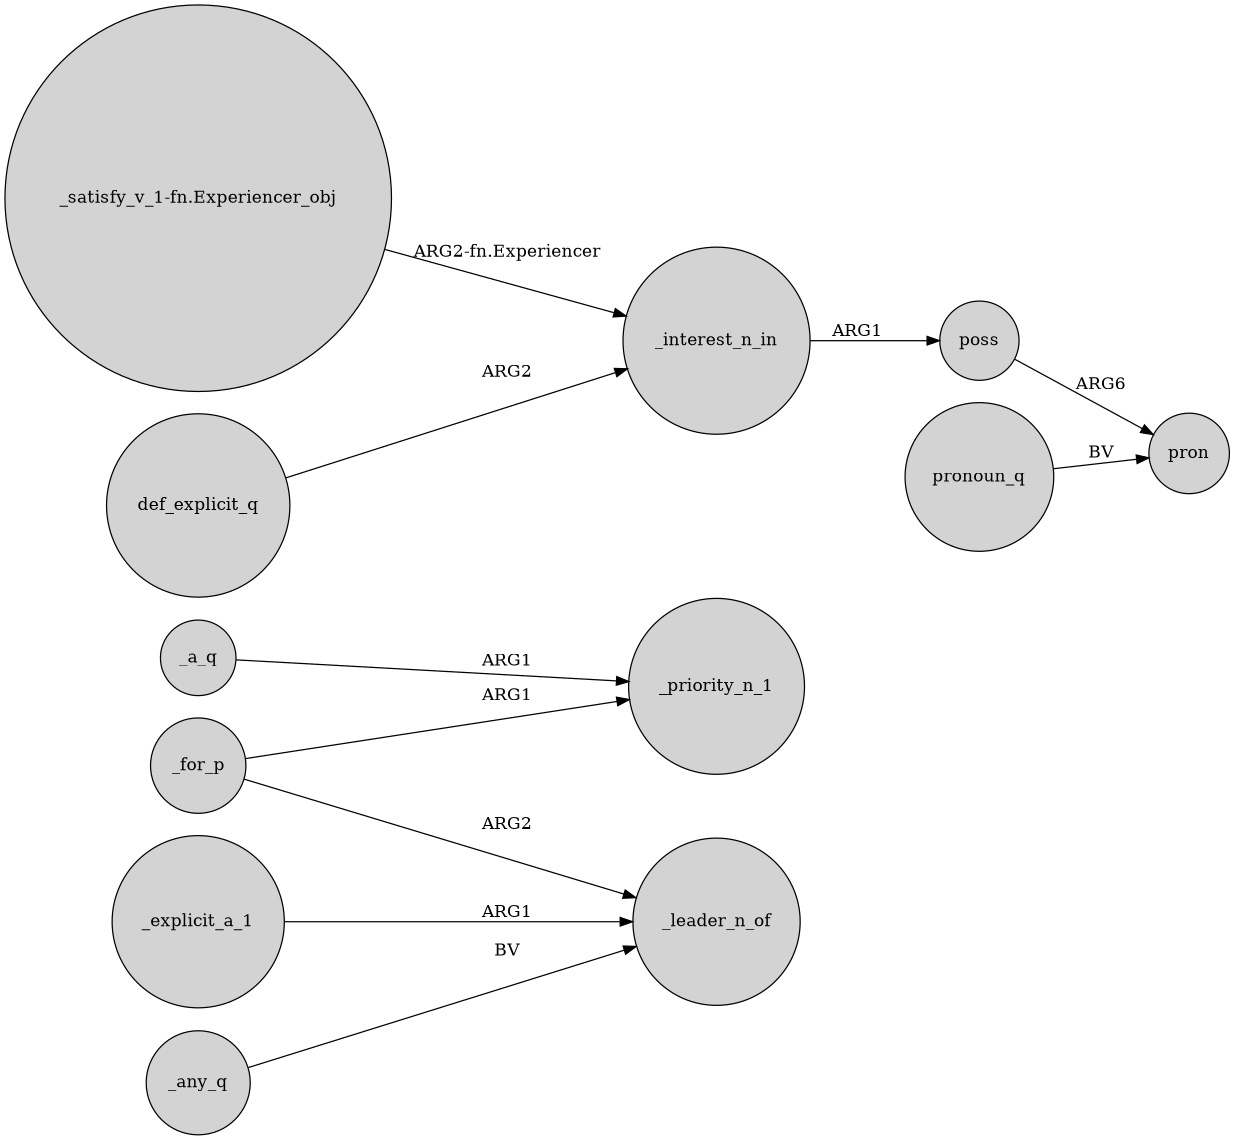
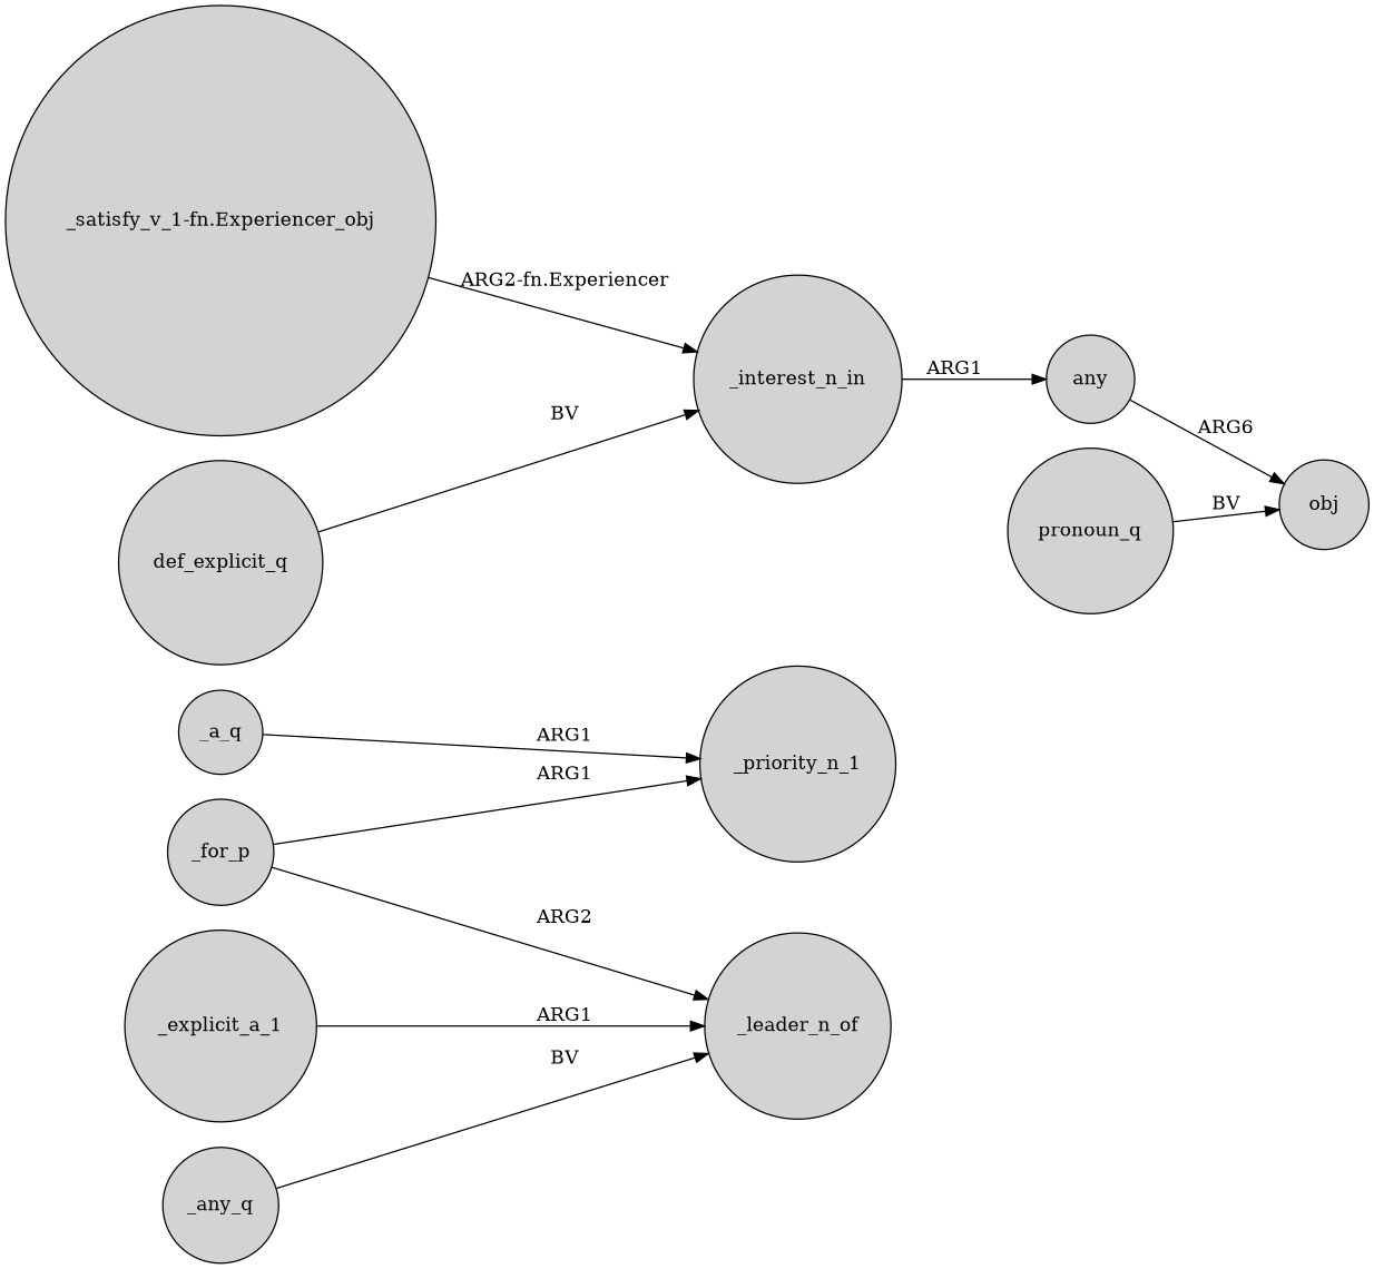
  digraph {
    rankdir=LR
    node [shape=circle style=filled]
    _for_p
    _priority_n_1
    _leader_n_of
    n4 [label=_explicit_a_1]
    _a_q
    "_satisfy_v_1-fn.Experiencer_obj"
    _interest_n_in
-   poss
-   pron
+   poss [label=any]
+   pron [label=obj]
    def_explicit_q
    _any_q
    pronoun_q
    _for_p -> _priority_n_1 [label=ARG1]
    _for_p -> _leader_n_of [label=ARG2]
    n4 -> _leader_n_of [label=ARG1]
    _a_q -> _priority_n_1 [label=ARG1]
    "_satisfy_v_1-fn.Experiencer_obj" -> _interest_n_in [label="ARG2-fn.Experiencer"]
    _interest_n_in -> poss [label=ARG1]
    poss -> pron [label=ARG6]
-   def_explicit_q -> _interest_n_in [label=ARG2]
+   def_explicit_q -> _interest_n_in [label=BV]
    _any_q -> _leader_n_of [label=BV]
    pronoun_q -> pron [label=BV]
  }
